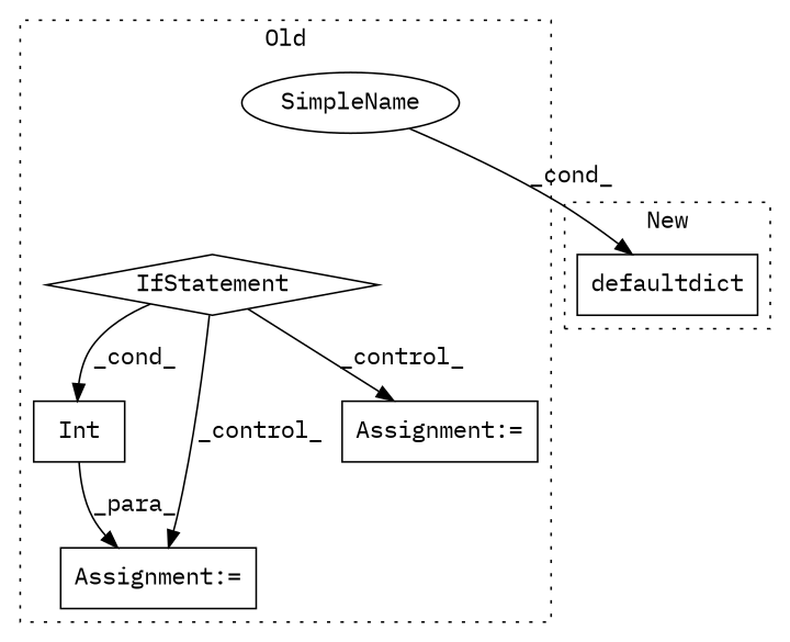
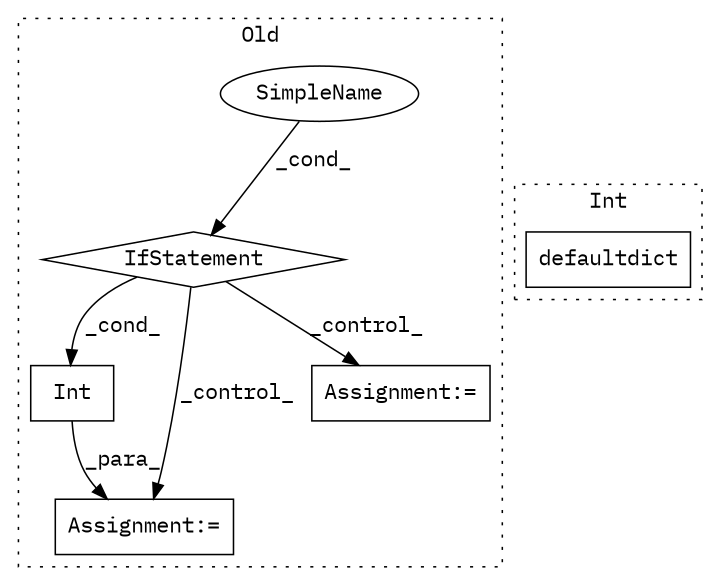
  digraph {
    fontname="IBM Plex Mono"
    node [a=32 fontname="IBM Plex Mono" l=1 shape=box]
    edge [fontname="IBM Plex Mono"]
    n1 [l="4,1" label=Int s="5660,5670"]
    n2 [a=25 l="4,2" label=IfStatement s="5604,5621" shape=diamond]
    n3 [a=42 label=SimpleName shape=ellipse l=""]
    n4 [a=7 label="Assignment:=" s=5659]
    n5 [a=7 label="Assignment:=" s=5745]
    n6 [l="12,1" label=defaultdict s="5451,5467"]
    subgraph cluster_1 {
      label=Old
      style=dotted
      n1
      n2
      n3
      n4
      n5
    }
    subgraph cluster_2 {
-     label=New
+     label=Int
      style=dotted
      n6
    }
    n1 -> n4 [label=_para_]
    n2 -> n1 [label=_cond_]
    n2 -> n4 [label=_control_]
    n2 -> n5 [label=_control_]
-   n3 -> n6 [label=_cond_]
+   n3 -> n2 [label=_cond_]
  }
